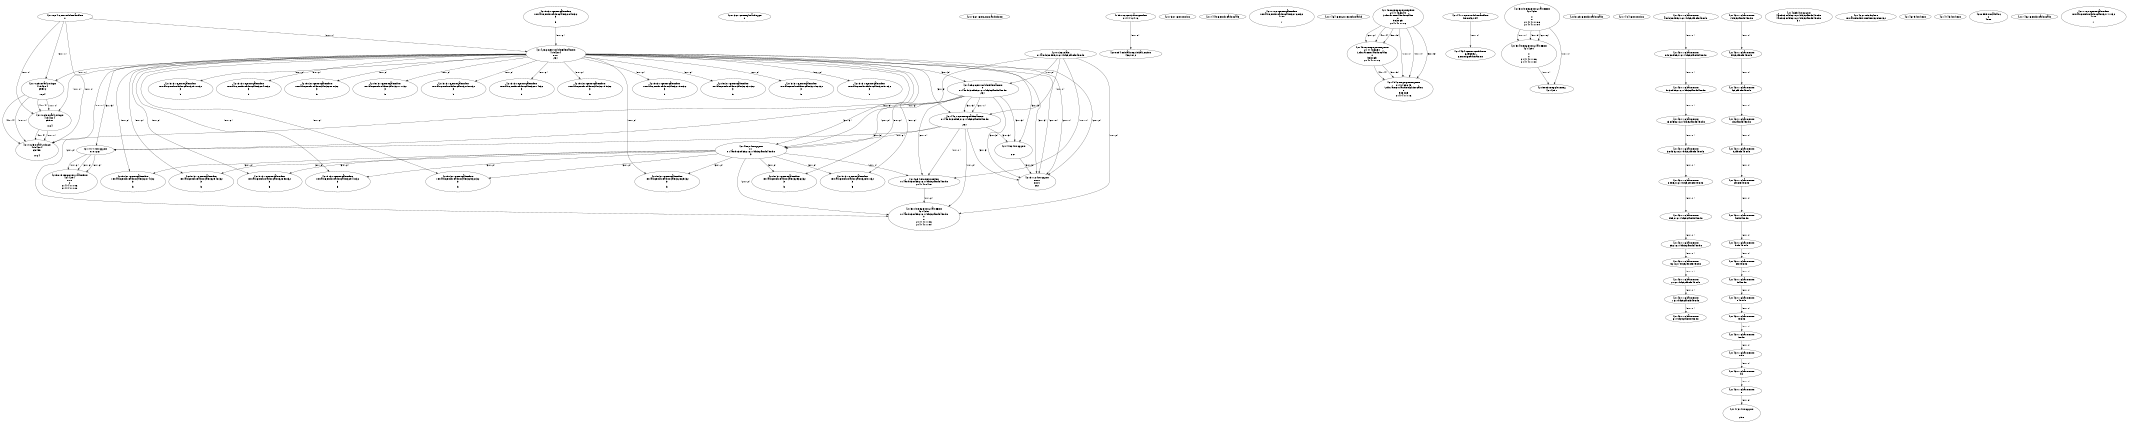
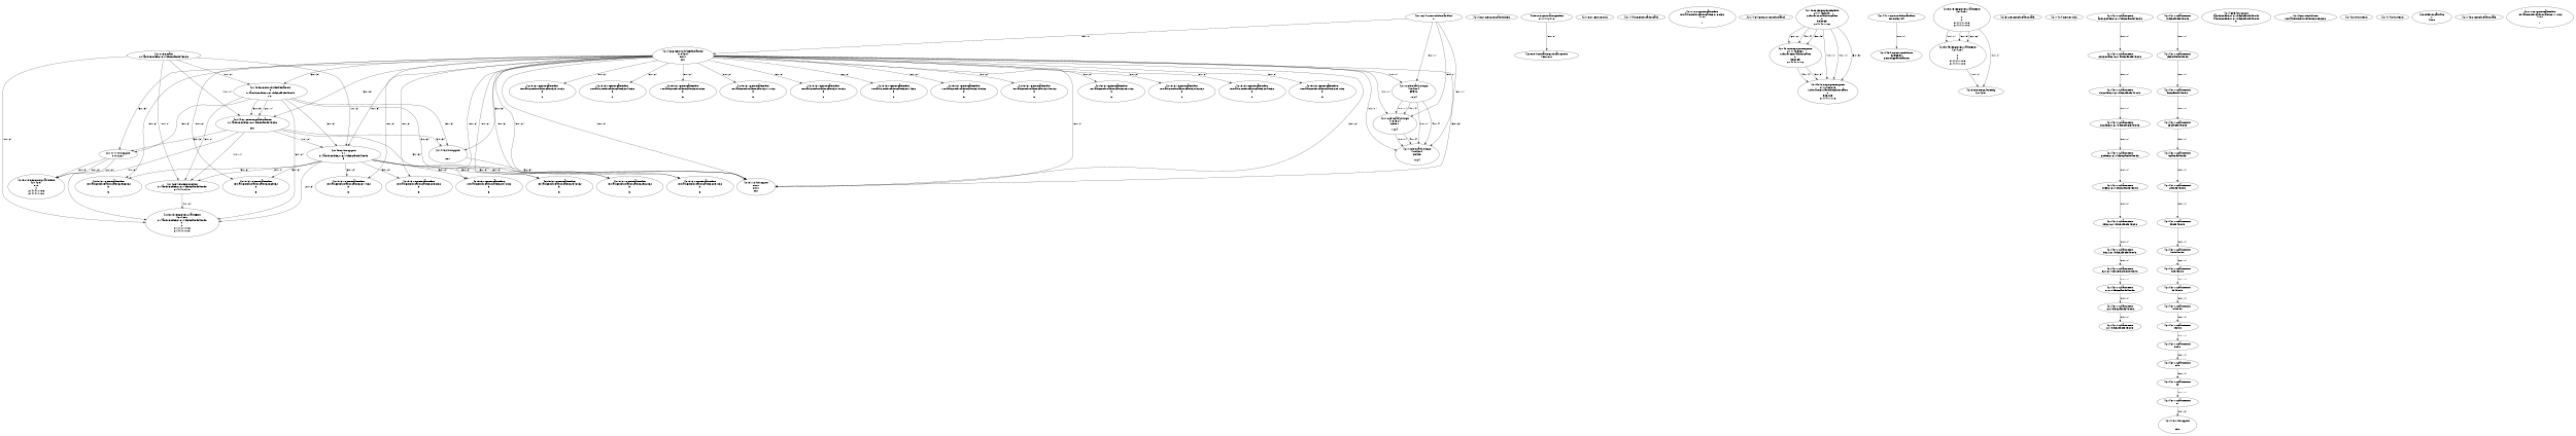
  digraph {
    n1 [label="4270136.main\n014a8d038d5521617bfc92fb8fe498d8"]
    n2 [label="4214856.GetModuleFileNameA\n0\n014a8d038d5521617bfc92fb8fe498d8\n261"]
    n3 [label="4214461.GetLongPathNameA\n014a8d038d5521617bfc92fb8fe498d8\n\n261"]
    n4 [label="4214582.lstrcpynA\n01\n014a8d038d5521617bfc92fb8fe498d8\n3"]
    n5 [label="4214654.FindFirstFileA\n014a8d038d5521617bfc92fb8fe498d8\n2147410478"]
    n6 [label="4215019.RegQueryValueExA\n4214291\n014a8d038d5521617bfc92fb8fe498d8\n0\n0\n2147411106\n2147411100"]
    n7 [label="4214482.lstrcpynA\n\n\n261"]
    n8 [label="4215112.lstrcpynA\nPZM\nPZM\n261"]
    n9 [label="4214777.lstrcpynA\n0101261"]
    n10 [label="4615131.GetLocaleInfoA\nretval_GetThreadLocale_32948_32\n3\n\n5"]
    n11 [label="4215131.GetLocaleInfoA\nretval_GetThreadLocale_32936_32\n3\n\n5"]
    n12 [label="4215131.GetLocaleInfoA\nretval_GetThreadLocale_32898_32\n3\n\n5"]
    n13 [label="4215131.GetLocaleInfoA\nretval_GetThreadLocale_32869_32\n3\n\n5"]
    n14 [label="4215131.GetLocaleInfoA\nretval_GetThreadLocale_32874_32\n3\n\n5"]
    n15 [label="4215131.GetLocaleInfoA\nretval_GetThreadLocale_32940_32\n3\n\n5"]
    n16 [label="4215131.GetLocaleInfoA\nretval_GetThreadLocale_32932_32\n3\n\n5"]
    n17 [label="4215131.GetLocaleInfoA\nretval_GetThreadLocale_32891_32\n3\n\n5"]
    n18 [label="4217684.GetModuleHandleA\n0"]
    n19 [label="4214286.GetModuleFileNameA\n4194304\nPZM\n261"]
    n20 [label="4217025.LoadStringA\n4194304\n65502\n\n1024"]
    n21 [label="4217025.LoadStringA\n4194304\n65501\n\n1024"]
    n22 [label="4217025.LoadStringA\n4194304\n65499\n\n1024"]
    n23 [label="4215131.GetLocaleInfoA\nretval_GetThreadLocale_32910_32\n3\n\n5"]
    n24 [label="4215131.GetLocaleInfoA\nretval_GetThreadLocale_32840_32\n3\n\n5"]
    n25 [label="4215131.GetLocaleInfoA\nretval_GetThreadLocale_32800_32\n3\n\n5"]
    n26 [label="4215131.GetLocaleInfoA\nretval_GetThreadLocale_32777_32\n3\n\n5"]
    n27 [label="4215131.GetLocaleInfoA\nretval_GetThreadLocale_32790_32\n3\n\n5"]
    n28 [label="4215131.GetLocaleInfoA\nretval_GetThreadLocale_32814_32\n3\n\n5"]
    n29 [label="4215131.GetLocaleInfoA\nretval_GetThreadLocale_32799_32\n3\n\n5"]
    n30 [label="4215131.GetLocaleInfoA\nretval_GetThreadLocale_32798_32\n3\n\n5"]
    n31 [label="4215131.GetLocaleInfoA\nretval_GetThreadLocale_32831_32\n3\n\n5"]
    n32 [label="4215131.GetLocaleInfoA\nretval_GetThreadLocale_32792_32\n3\n\n5"]
    n33 [label="4215131.GetLocaleInfoA\nretval_GetThreadLocale_32849_32\n3\n\n5"]
    n34 [label="4215131.GetLocaleInfoA\nretval_GetThreadLocale_32851_32\n3\n\n5"]
-   n35 [label="4207361.GetKeyboardType\n0"]
    n36 [label="4217367.GetCommandLineA\n"]
    n37 [label="4199106.GetStartupInfoA\n2147412416"]
    n38 [label="4200894.InitializeCriticalSection\n4367812"]
    n39 [label="4217387.GetVersion\n"]
    n40 [label="4217449.GetThreadLocale\n"]
    n41 [label="4217102.GetLocaleInfoA\nretval_GetThreadLocale_32768_32\n4100\n\n7"]
    n42 [label="4217464.GetCurrentThreadId\n"]
    n43 [label="4215019.RegQueryValueExA\n4214291\n010\n0\n2147411106\n2147411100"]
    n44 [label="4214886.RegOpenKeyExA\n2147483649\nSoftware\Borland\Locales\n0\n983065\n2147411116"]
    n45 [label="4214916.RegOpenKeyExA\n2147483650\nSoftware\Borland\Locales\n0\n983065\n2147411116"]
    n46 [label="4214946.RegOpenKeyExA\n2147483649\nSoftware\Borland\Delphi\Locales\n0\n983065\n2147411116"]
    n47 [label="4214417.GetModuleHandleA\nkernel32.dll"]
    n48 [label="4214434.GetProcAddress\n6295592\nGetLongPathNameA"]
    n49 [label="4215019.RegQueryValueExA\n4214291\n\n0\n0\n2147411106\n2147411100"]
    n50 [label="4215049.RegQueryValueExA\n4214291\n\n0\n0\n2147411106\n2147411100"]
    n51 [label="4215083.RegCloseKey\n4214291"]
    n52 [label="4215125.GetThreadLocale\n"]
    n53 [label="4217404.GetVersion\n"]
    n54 [label="4214371.CharNextA\na8d038d5521617bfc92fb8fe498d8"]
    n55 [label="4214371.CharNextA\n8d038d5521617bfc92fb8fe498d8"]
    n56 [label="4214371.CharNextA\nd038d5521617bfc92fb8fe498d8"]
    n57 [label="4214371.CharNextA\n038d5521617bfc92fb8fe498d8"]
    n58 [label="4214371.CharNextA\n38d5521617bfc92fb8fe498d8"]
    n59 [label="4214371.CharNextA\n8d5521617bfc92fb8fe498d8"]
    n60 [label="4214371.CharNextA\nd5521617bfc92fb8fe498d8"]
    n61 [label="4214371.CharNextA\n5521617bfc92fb8fe498d8"]
-   n62 [label="4214371.CharNextA\n521617bfc92fb8fe498d8"]
+   n62 [label="4214371.CharNextA\n521617kernel92fb8fe498d8"]
    n63 [label="4214371.CharNextA\n21617bfc92fb8fe498d8"]
    n64 [label="4214371.CharNextA\n1617bfc92fb8fe498d8"]
    n65 [label="4214371.CharNextA\n617bfc92fb8fe498d8"]
    n66 [label="4214371.CharNextA\n7bfc92fb8fe498d8"]
    n67 [label="4214371.CharNextA\nbfc92fb8fe498d8"]
    n68 [label="4214371.CharNextA\nfc92fb8fe498d8"]
    n69 [label="4214371.CharNextA\nc92fb8fe498d8"]
    n70 [label="4214371.CharNextA\n92fb8fe498d8"]
    n71 [label="4214371.CharNextA\n2fb8fe498d8"]
    n72 [label="4214371.CharNextA\nfb8fe498d8"]
    n73 [label="4214371.CharNextA\nb8fe498d8"]
    n74 [label="4214371.CharNextA\n8fe498d8"]
    n75 [label="4214371.CharNextA\nfe498d8"]
    n76 [label="4214371.CharNextA\ne498d8"]
    n77 [label="4214371.CharNextA\n498d8"]
    n78 [label="4214371.CharNextA\n98d8"]
    n79 [label="4214371.CharNextA\n8d8"]
    n80 [label="4214371.CharNextA\nd8"]
    n81 [label="4214371.CharNextA\n8"]
    n82 [label="4214731.lstrcpynA\n\n\n258"]
    n83 [label="4214635.lstrcpynA\n4a8d038d5521617bfc92fb8fe498d8\n4a8d038d5521617bfc92fb8fe498d8\n31"]
    n84 [label="4214667.FindClose\nretval_FindFirstFileA_32858_32"]
    n85 [label="4214679.lstrlenA\n"]
    n86 [label="4214743.lstrlenA\n"]
    n87 [label="4200955.LocalAlloc\n0\n4088"]
    n88 [label="4217432.GetThreadLocale\n"]
    n89 [label="4217102.GetLocaleInfoA\nretval_GetThreadLocale_32771_32\n4100\n\n7"]
    n1 -> n2 [label="(1-->2)"]
    n1 -> n3 [label="(1-->1)"]
    n1 -> n4 [label="(1-->2)"]
    n1 -> n5 [label="(1-->1)"]
    n1 -> n6 [label="(1-->2)"]
    n2 -> n3 [label="(2-->1)"]
    n2 -> n3 [label="(3-->3)"]
    n2 -> n4 [label="(2-->2)"]
    n2 -> n5 [label="(2-->1)"]
    n2 -> n6 [label="(2-->2)"]
    n2 -> n7 [label="(3-->3)"]
    n2 -> n8 [label="(3-->3)"]
    n2 -> n9 [label="(3-->3)"]
    n3 -> n4 [label="(1-->2)"]
    n3 -> n5 [label="(1-->1)"]
    n3 -> n6 [label="(1-->2)"]
    n3 -> n7 [label="(3-->3)"]
    n3 -> n8 [label="(3-->3)"]
    n3 -> n9 [label="(3-->3)"]
    n4 -> n5 [label="(2-->1)"]
    n4 -> n6 [label="(2-->2)"]
    n4 -> n10 [label="(3-->2)"]
    n4 -> n11 [label="(3-->2)"]
    n4 -> n12 [label="(3-->2)"]
    n4 -> n13 [label="(3-->2)"]
    n4 -> n14 [label="(3-->2)"]
    n4 -> n15 [label="(3-->2)"]
    n4 -> n16 [label="(3-->2)"]
    n4 -> n17 [label="(3-->2)"]
    n5 -> n6 [label="(1-->2)"]
    n7 -> n8 [label="(3-->3)"]
    n9 -> n43 [label="(1-->2)"]
    n9 -> n43 [label="(2-->2)"]
    n9 -> n43 [label="(0-->2)"]
    n18 -> n19 [label="(0-->1)"]
    n18 -> n20 [label="(0-->1)"]
    n18 -> n21 [label="(0-->1)"]
    n18 -> n22 [label="(0-->1)"]
    n19 -> n2 [label="(3-->3)"]
    n19 -> n3 [label="(3-->3)"]
    n19 -> n4 [label="(0-->3)"]
    n19 -> n7 [label="(3-->3)"]
    n19 -> n8 [label="(2-->1)"]
    n19 -> n8 [label="(2-->2)"]
    n19 -> n8 [label="(3-->3)"]
    n19 -> n8 [label="(2-->0)"]
    n19 -> n9 [label="(3-->3)"]
    n19 -> n10 [label="(0-->2)"]
    n19 -> n11 [label="(0-->2)"]
    n19 -> n12 [label="(0-->2)"]
    n19 -> n13 [label="(0-->2)"]
    n19 -> n14 [label="(0-->2)"]
    n19 -> n15 [label="(0-->2)"]
    n19 -> n16 [label="(0-->2)"]
    n19 -> n17 [label="(0-->2)"]
    n19 -> n20 [label="(1-->1)"]
    n19 -> n21 [label="(1-->1)"]
    n19 -> n22 [label="(1-->1)"]
    n19 -> n23 [label="(0-->2)"]
    n19 -> n24 [label="(0-->2)"]
    n19 -> n25 [label="(0-->2)"]
    n19 -> n26 [label="(0-->2)"]
    n19 -> n27 [label="(0-->2)"]
    n19 -> n28 [label="(0-->2)"]
    n19 -> n29 [label="(0-->2)"]
    n19 -> n30 [label="(0-->2)"]
    n19 -> n31 [label="(0-->2)"]
    n19 -> n32 [label="(0-->2)"]
-   n33 -> n19 [label="(0-->2)"]
+   n19 -> n33 [label="(0-->2)"]
    n19 -> n34 [label="(0-->2)"]
    n20 -> n21 [label="(1-->1)"]
    n20 -> n21 [label="(4-->4)"]
    n20 -> n22 [label="(1-->1)"]
    n20 -> n22 [label="(4-->4)"]
    n21 -> n22 [label="(1-->1)"]
    n21 -> n22 [label="(4-->4)"]
    n37 -> n38 [label="(0-->0)"]
    n44 -> n45 [label="(2-->2)"]
    n44 -> n45 [label="(4-->4)"]
    n44 -> n45 [label="(5-->5)"]
    n44 -> n46 [label="(1-->1)"]
    n44 -> n46 [label="(4-->4)"]
    n44 -> n46 [label="(5-->5)"]
    n45 -> n46 [label="(4-->4)"]
    n45 -> n46 [label="(5-->5)"]
    n47 -> n48 [label="(0-->1)"]
    n49 -> n50 [label="(1-->1)"]
    n49 -> n50 [label="(5-->5)"]
    n49 -> n50 [label="(6-->6)"]
    n49 -> n51 [label="(1-->1)"]
    n50 -> n51 [label="(1-->1)"]
    n54 -> n55 [label="(0-->1)"]
    n55 -> n56 [label="(0-->1)"]
    n56 -> n57 [label="(0-->1)"]
    n57 -> n58 [label="(0-->1)"]
    n58 -> n59 [label="(0-->1)"]
    n59 -> n60 [label="(0-->1)"]
    n60 -> n61 [label="(0-->1)"]
    n61 -> n62 [label="(0-->1)"]
    n62 -> n63 [label="(0-->1)"]
    n63 -> n64 [label="(0-->1)"]
    n64 -> n65 [label="(0-->1)"]
    n66 -> n67 [label="(0-->1)"]
    n67 -> n68 [label="(0-->1)"]
    n68 -> n69 [label="(0-->1)"]
    n69 -> n70 [label="(0-->1)"]
    n70 -> n71 [label="(0-->1)"]
    n71 -> n72 [label="(0-->1)"]
    n72 -> n73 [label="(0-->1)"]
    n73 -> n74 [label="(0-->1)"]
    n74 -> n75 [label="(0-->1)"]
    n75 -> n76 [label="(0-->1)"]
    n76 -> n77 [label="(0-->1)"]
    n77 -> n78 [label="(0-->1)"]
    n78 -> n79 [label="(0-->1)"]
    n79 -> n80 [label="(0-->1)"]
    n80 -> n81 [label="(0-->1)"]
    n81 -> n82 [label="(0-->0)"]
  }
